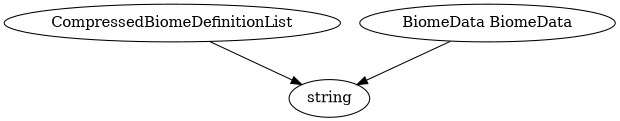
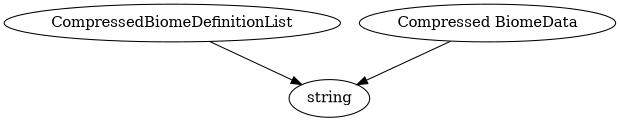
  digraph {
    rankdir=TB
    n1 [label=string]
    n2 [label=CompressedBiomeDefinitionList]
-   n3 [label="BiomeData BiomeData"]
+   n3 [label="Compressed BiomeData"]
    subgraph sub_1 {
      rank=max
      n1
    }
    n2 -> n1
    n3 -> n1
  }
